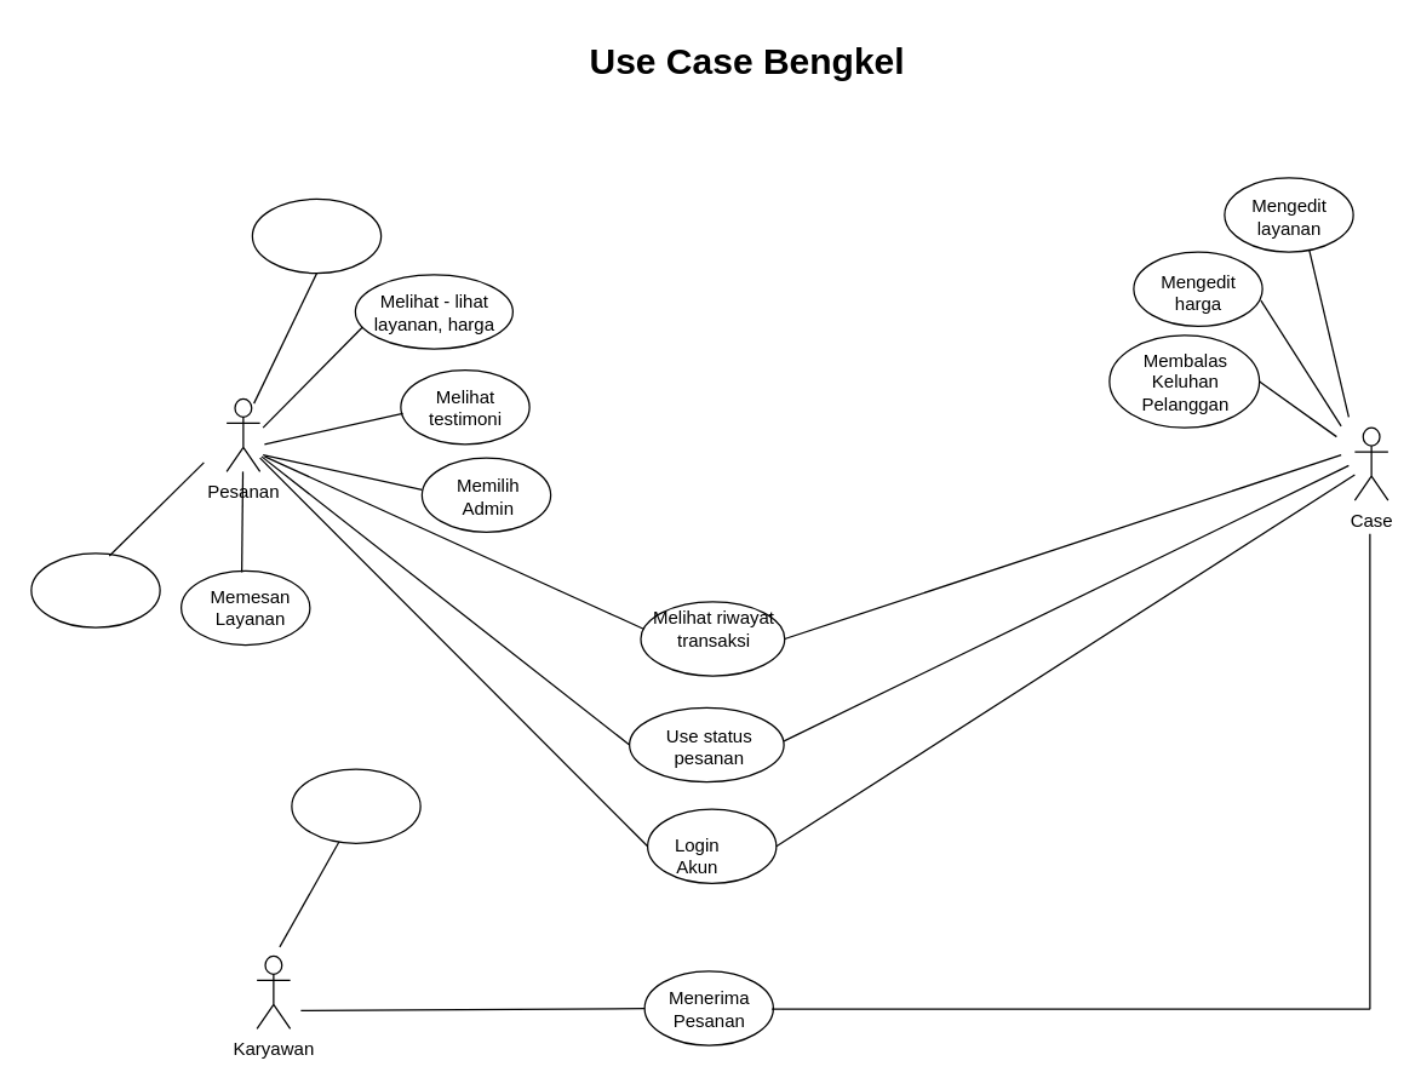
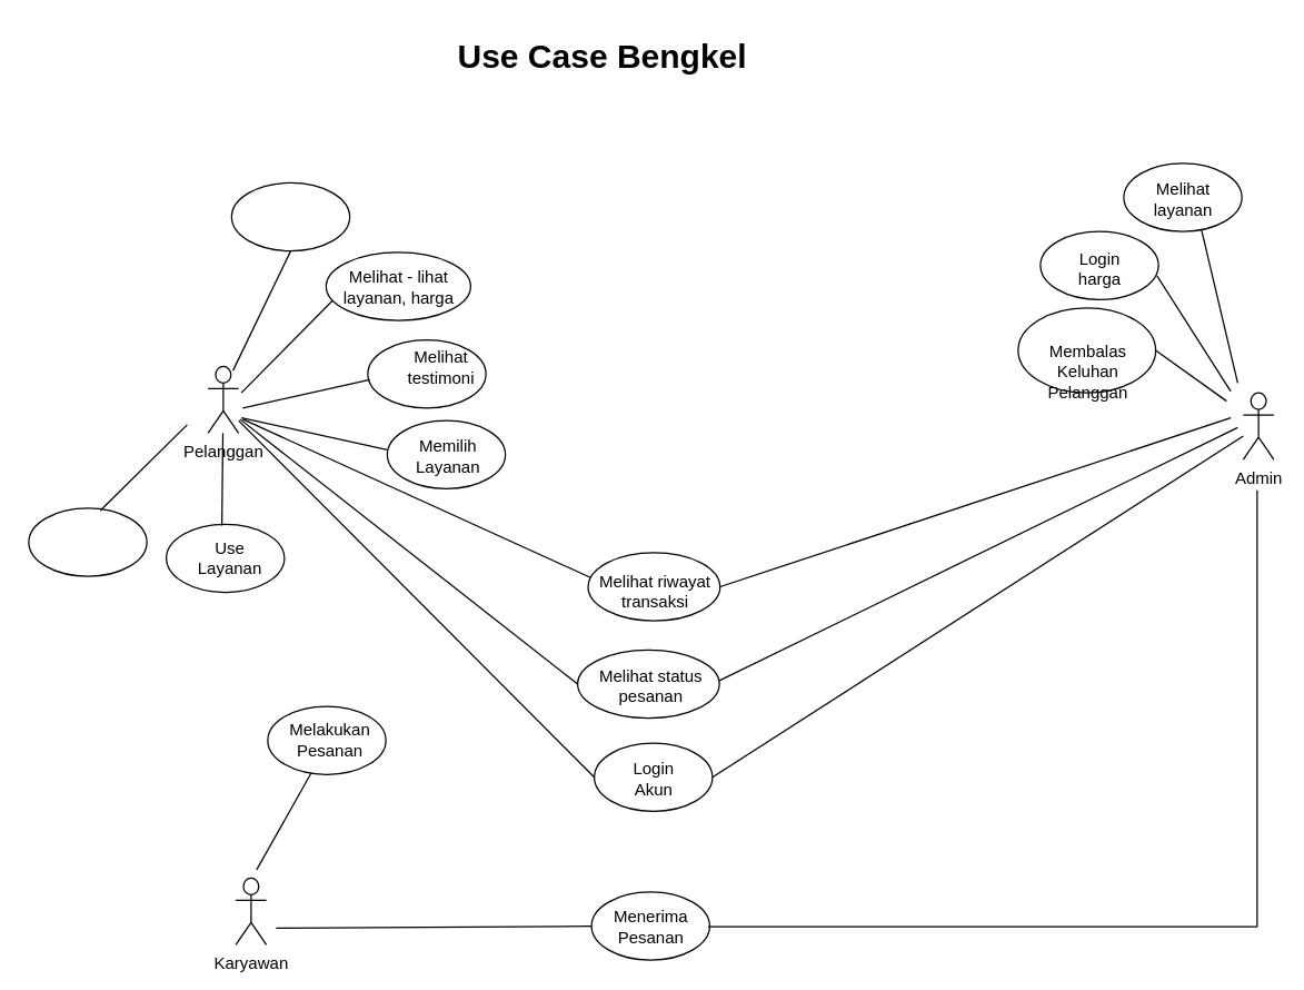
  <mxCell id="0" />
  <mxCell id="1" parent="0" />
- <mxCell id="2" value="&lt;h1 style=&quot;margin-top: 0px;&quot;&gt;Use Case Bengkel&lt;/h1&gt;" style="text;html=1;whiteSpace=wrap;overflow=hidden;rounded=0;" vertex="1" parent="1"><mxGeometry x="387" y="20" width="214" height="44" as="geometry" /></mxCell>
- <mxCell id="3" value="Pesanan" style="shape=umlActor;verticalLabelPosition=bottom;verticalAlign=top;html=1;outlineConnect=0;" vertex="1" parent="1"><mxGeometry x="149" y="263" width="22" height="48" as="geometry" /></mxCell>
+ <mxCell id="2" value="&lt;h1 style=&quot;margin-top: 0px;&quot;&gt;Use Case Bengkel&lt;/h1&gt;" style="text;html=1;whiteSpace=wrap;overflow=hidden;rounded=0;" vertex="1" parent="1"><mxGeometry x="327" y="20" width="214" height="44" as="geometry" /></mxCell>
+ <mxCell id="3" value="Pelanggan" style="shape=umlActor;verticalLabelPosition=bottom;verticalAlign=top;html=1;outlineConnect=0;" vertex="1" parent="1"><mxGeometry x="149" y="263" width="22" height="48" as="geometry" /></mxCell>
  <mxCell id="4" value="" style="ellipse;whiteSpace=wrap;html=1;" vertex="1" parent="1"><mxGeometry x="166" y="131" width="85" height="49" as="geometry" /></mxCell>
  <mxCell id="5" value="" style="ellipse;whiteSpace=wrap;html=1;" vertex="1" parent="1"><mxGeometry x="234" y="181" width="104" height="49" as="geometry" /></mxCell>
  <mxCell id="6" value="" style="ellipse;whiteSpace=wrap;html=1;" vertex="1" parent="1"><mxGeometry x="278" y="302" width="85" height="49" as="geometry" /></mxCell>
  <mxCell id="7" value="" style="ellipse;whiteSpace=wrap;html=1;" vertex="1" parent="1"><mxGeometry x="264" y="244" width="85" height="49" as="geometry" /></mxCell>
  <mxCell id="8" value="Melihat - lihat layanan, harga" style="text;html=1;align=center;verticalAlign=middle;whiteSpace=wrap;rounded=0;" vertex="1" parent="1"><mxGeometry x="244.5" y="201" width="83" height="9" as="geometry" /></mxCell>
- <mxCell id="9" value="Melihat testimoni" style="text;html=1;align=center;verticalAlign=middle;whiteSpace=wrap;rounded=0;" vertex="1" parent="1"><mxGeometry x="277" y="254" width="60" height="30" as="geometry" /></mxCell>
- <mxCell id="10" value="Memilih Admin" style="text;html=1;align=center;verticalAlign=middle;whiteSpace=wrap;rounded=0;" vertex="1" parent="1"><mxGeometry x="292" y="313" width="60" height="30" as="geometry" /></mxCell>
+ <mxCell id="9" value="Melihat testimoni" style="text;html=1;align=center;verticalAlign=middle;whiteSpace=wrap;rounded=0;" vertex="1" parent="1"><mxGeometry x="287" y="249" width="60" height="30" as="geometry" /></mxCell>
+ <mxCell id="10" value="Memilih Layanan" style="text;html=1;align=center;verticalAlign=middle;whiteSpace=wrap;rounded=0;" vertex="1" parent="1"><mxGeometry x="292" y="313" width="60" height="30" as="geometry" /></mxCell>
  <mxCell id="11" value="" style="ellipse;whiteSpace=wrap;html=1;" vertex="1" parent="1"><mxGeometry x="119" y="376.5" width="85" height="49" as="geometry" /></mxCell>
- <mxCell id="12" value="Memesan Layanan" style="text;html=1;align=center;verticalAlign=middle;whiteSpace=wrap;rounded=0;" vertex="1" parent="1"><mxGeometry x="135" y="386" width="60" height="30" as="geometry" /></mxCell>
+ <mxCell id="12" value="Use Layanan" style="text;html=1;align=center;verticalAlign=middle;whiteSpace=wrap;rounded=0;" vertex="1" parent="1"><mxGeometry x="135" y="386" width="60" height="30" as="geometry" /></mxCell>
  <mxCell id="13" value="" style="endArrow=none;html=1;rounded=0;entryX=0.5;entryY=1;entryDx=0;entryDy=0;" edge="1" parent="1" target="4"><mxGeometry width="50" height="50" relative="1" as="geometry"><mxPoint x="167" y="266" as="sourcePoint" /><mxPoint x="245" y="191" as="targetPoint" /><Array as="points" /></mxGeometry></mxCell>
  <mxCell id="14" value="" style="endArrow=none;html=1;rounded=0;entryX=0.046;entryY=0.703;entryDx=0;entryDy=0;entryPerimeter=0;" edge="1" parent="1" target="5"><mxGeometry width="50" height="50" relative="1" as="geometry"><mxPoint x="173" y="282" as="sourcePoint" /><mxPoint x="260" y="246" as="targetPoint" /><Array as="points" /></mxGeometry></mxCell>
  <mxCell id="15" value="" style="endArrow=none;html=1;rounded=0;entryX=0.016;entryY=0.583;entryDx=0;entryDy=0;entryPerimeter=0;" edge="1" parent="1" target="7"><mxGeometry width="50" height="50" relative="1" as="geometry"><mxPoint x="174" y="293" as="sourcePoint" /><mxPoint x="277" y="302" as="targetPoint" /><Array as="points" /></mxGeometry></mxCell>
  <mxCell id="16" value="" style="endArrow=none;html=1;rounded=0;entryX=0;entryY=0.429;entryDx=0;entryDy=0;entryPerimeter=0;" edge="1" parent="1" target="6"><mxGeometry width="50" height="50" relative="1" as="geometry"><mxPoint x="173" y="300" as="sourcePoint" /><mxPoint x="282" y="327" as="targetPoint" /><Array as="points" /></mxGeometry></mxCell>
  <mxCell id="17" value="" style="endArrow=none;html=1;rounded=0;entryX=0.369;entryY=0;entryDx=0;entryDy=0;entryPerimeter=0;" edge="1" parent="1" source="3"><mxGeometry width="50" height="50" relative="1" as="geometry"><mxPoint x="166.046" y="312" as="sourcePoint" /><mxPoint x="158.995" y="377.5" as="targetPoint" /><Array as="points" /></mxGeometry></mxCell>
  <mxCell id="18" value="" style="ellipse;whiteSpace=wrap;html=1;" vertex="1" parent="1"><mxGeometry x="20" y="365" width="85" height="49" as="geometry" /></mxCell>
  <mxCell id="19" value="" style="endArrow=none;html=1;rounded=0;exitX=0.606;exitY=0.035;exitDx=0;exitDy=0;exitPerimeter=0;" edge="1" parent="1" source="18"><mxGeometry width="50" height="50" relative="1" as="geometry"><mxPoint x="71" y="363" as="sourcePoint" /><mxPoint x="134" y="305" as="targetPoint" /></mxGeometry></mxCell>
  <mxCell id="20" value="Karyawan" style="shape=umlActor;verticalLabelPosition=bottom;verticalAlign=top;html=1;outlineConnect=0;" vertex="1" parent="1"><mxGeometry x="169" y="631" width="22" height="48" as="geometry" /></mxCell>
  <mxCell id="21" value="" style="endArrow=none;html=1;rounded=0;entryX=0.378;entryY=0.947;entryDx=0;entryDy=0;entryPerimeter=0;" edge="1" parent="1" target="22"><mxGeometry width="50" height="50" relative="1" as="geometry"><mxPoint x="184" y="625" as="sourcePoint" /><mxPoint x="223" y="560" as="targetPoint" /></mxGeometry></mxCell>
  <mxCell id="22" value="" style="ellipse;whiteSpace=wrap;html=1;" vertex="1" parent="1"><mxGeometry x="192" y="507.5" width="85" height="49" as="geometry" /></mxCell>
+ <mxCell id="23" value="Melakukan Pesanan" style="text;html=1;align=center;verticalAlign=middle;whiteSpace=wrap;rounded=0;" vertex="1" parent="1"><mxGeometry x="207" y="517" width="60" height="30" as="geometry" /></mxCell>
  <mxCell id="24" value="" style="ellipse;whiteSpace=wrap;html=1;" vertex="1" parent="1"><mxGeometry x="427" y="534" width="85" height="49" as="geometry" /></mxCell>
  <mxCell id="25" value="" style="endArrow=none;html=1;rounded=0;entryX=0;entryY=0.5;entryDx=0;entryDy=0;" edge="1" parent="1" target="24"><mxGeometry width="50" height="50" relative="1" as="geometry"><mxPoint x="171" y="302" as="sourcePoint" /><mxPoint x="415" y="560" as="targetPoint" /></mxGeometry></mxCell>
- <mxCell id="26" value="Login Akun" style="text;html=1;align=center;verticalAlign=middle;whiteSpace=wrap;rounded=0;" vertex="1" parent="1"><mxGeometry x="430" y="550" width="60" height="30" as="geometry" /></mxCell>
+ <mxCell id="26" value="Login Akun" style="text;html=1;align=center;verticalAlign=middle;whiteSpace=wrap;rounded=0;" vertex="1" parent="1"><mxGeometry x="440" y="545" width="60" height="30" as="geometry" /></mxCell>
  <mxCell id="27" value="" style="ellipse;whiteSpace=wrap;html=1;" vertex="1" parent="1"><mxGeometry x="425" y="641" width="85" height="49" as="geometry" /></mxCell>
  <mxCell id="28" value="" style="endArrow=none;html=1;rounded=0;" edge="1" parent="1" target="27"><mxGeometry width="50" height="50" relative="1" as="geometry"><mxPoint x="198" y="667" as="sourcePoint" /><mxPoint x="424" y="647" as="targetPoint" /></mxGeometry></mxCell>
  <mxCell id="29" value="Menerima Pesanan" style="text;html=1;align=center;verticalAlign=middle;whiteSpace=wrap;rounded=0;" vertex="1" parent="1"><mxGeometry x="437.5" y="651" width="60" height="30" as="geometry" /></mxCell>
  <mxCell id="30" value="" style="endArrow=none;html=1;rounded=0;" edge="1" parent="1"><mxGeometry width="50" height="50" relative="1" as="geometry"><mxPoint x="509" y="666" as="sourcePoint" /><mxPoint x="904" y="666" as="targetPoint" /></mxGeometry></mxCell>
  <mxCell id="31" value="" style="ellipse;whiteSpace=wrap;html=1;" vertex="1" parent="1"><mxGeometry x="415" y="467" width="102" height="49" as="geometry" /></mxCell>
  <mxCell id="32" value="" style="endArrow=none;html=1;rounded=0;entryX=0;entryY=0.5;entryDx=0;entryDy=0;" edge="1" parent="1" target="31"><mxGeometry width="50" height="50" relative="1" as="geometry"><mxPoint x="172" y="301" as="sourcePoint" /><mxPoint x="438" y="565" as="targetPoint" /></mxGeometry></mxCell>
- <mxCell id="33" value="Use status pesanan" style="text;html=1;align=center;verticalAlign=middle;whiteSpace=wrap;rounded=0;" vertex="1" parent="1"><mxGeometry x="428" y="478" width="80" height="30" as="geometry" /></mxCell>
+ <mxCell id="33" value="Melihat status pesanan" style="text;html=1;align=center;verticalAlign=middle;whiteSpace=wrap;rounded=0;" vertex="1" parent="1"><mxGeometry x="428" y="478" width="80" height="30" as="geometry" /></mxCell>
  <mxCell id="34" value="" style="endArrow=none;html=1;rounded=0;entryX=0.037;entryY=0.381;entryDx=0;entryDy=0;entryPerimeter=0;" edge="1" parent="1" target="35"><mxGeometry width="50" height="50" relative="1" as="geometry"><mxPoint x="174" y="301" as="sourcePoint" /><mxPoint x="419" y="413" as="targetPoint" /></mxGeometry></mxCell>
  <mxCell id="35" value="" style="ellipse;whiteSpace=wrap;html=1;" vertex="1" parent="1"><mxGeometry x="422.5" y="397" width="95" height="49" as="geometry" /></mxCell>
- <mxCell id="36" value="Melihat riwayat transaksi" style="text;html=1;align=center;verticalAlign=middle;whiteSpace=wrap;rounded=0;" vertex="1" parent="1"><mxGeometry x="428.5" y="400" width="84" height="30" as="geometry" /></mxCell>
- <mxCell id="37" value="Case" style="shape=umlActor;verticalLabelPosition=bottom;verticalAlign=top;html=1;outlineConnect=0;" vertex="1" parent="1"><mxGeometry x="894" y="282" width="22" height="48" as="geometry" /></mxCell>
+ <mxCell id="36" value="Melihat riwayat transaksi" style="text;html=1;align=center;verticalAlign=middle;whiteSpace=wrap;rounded=0;" vertex="1" parent="1"><mxGeometry x="428.5" y="410" width="84" height="30" as="geometry" /></mxCell>
+ <mxCell id="37" value="Admin" style="shape=umlActor;verticalLabelPosition=bottom;verticalAlign=top;html=1;outlineConnect=0;" vertex="1" parent="1"><mxGeometry x="894" y="282" width="22" height="48" as="geometry" /></mxCell>
  <mxCell id="38" value="" style="endArrow=none;html=1;rounded=0;exitX=1;exitY=0.5;exitDx=0;exitDy=0;" edge="1" parent="1" source="24" target="37"><mxGeometry width="50" height="50" relative="1" as="geometry"><mxPoint x="637" y="415" as="sourcePoint" /><mxPoint x="687" y="365" as="targetPoint" /></mxGeometry></mxCell>
  <mxCell id="39" value="" style="endArrow=none;html=1;rounded=0;exitX=1;exitY=0.5;exitDx=0;exitDy=0;" edge="1" parent="1"><mxGeometry width="50" height="50" relative="1" as="geometry"><mxPoint x="517" y="489" as="sourcePoint" /><mxPoint x="890" y="307" as="targetPoint" /></mxGeometry></mxCell>
  <mxCell id="40" value="" style="endArrow=none;html=1;rounded=0;exitX=1;exitY=0.5;exitDx=0;exitDy=0;" edge="1" parent="1" source="35"><mxGeometry width="50" height="50" relative="1" as="geometry"><mxPoint x="517" y="411" as="sourcePoint" /><mxPoint x="885" y="300" as="targetPoint" /></mxGeometry></mxCell>
  <mxCell id="41" value="" style="ellipse;whiteSpace=wrap;html=1;" vertex="1" parent="1"><mxGeometry x="808" y="117" width="85" height="49" as="geometry" /></mxCell>
- <mxCell id="42" value="Mengedit layanan" style="text;html=1;align=center;verticalAlign=middle;whiteSpace=wrap;rounded=0;" vertex="1" parent="1"><mxGeometry x="820.5" y="128" width="60" height="30" as="geometry" /></mxCell>
+ <mxCell id="42" value="Melihat layanan" style="text;html=1;align=center;verticalAlign=middle;whiteSpace=wrap;rounded=0;" vertex="1" parent="1"><mxGeometry x="820.5" y="128" width="60" height="30" as="geometry" /></mxCell>
  <mxCell id="43" value="" style="ellipse;whiteSpace=wrap;html=1;" vertex="1" parent="1"><mxGeometry x="748" y="166" width="85" height="49" as="geometry" /></mxCell>
- <mxCell id="44" value="Mengedit harga" style="text;html=1;align=center;verticalAlign=middle;whiteSpace=wrap;rounded=0;" vertex="1" parent="1"><mxGeometry x="760.5" y="178" width="60" height="30" as="geometry" /></mxCell>
+ <mxCell id="44" value="Login harga" style="text;html=1;align=center;verticalAlign=middle;whiteSpace=wrap;rounded=0;" vertex="1" parent="1"><mxGeometry x="760.5" y="178" width="60" height="30" as="geometry" /></mxCell>
  <mxCell id="45" value="" style="ellipse;whiteSpace=wrap;html=1;" vertex="1" parent="1"><mxGeometry x="732" y="221" width="99" height="61" as="geometry" /></mxCell>
- <mxCell id="46" value="Membalas Keluhan Pelanggan" style="text;html=1;align=center;verticalAlign=middle;whiteSpace=wrap;rounded=0;" vertex="1" parent="1"><mxGeometry x="754" y="238" width="57" height="27" as="geometry" /></mxCell>
+ <mxCell id="46" value="Membalas Keluhan Pelanggan" style="text;html=1;align=center;verticalAlign=middle;whiteSpace=wrap;rounded=0;" vertex="1" parent="1"><mxGeometry x="754" y="253" width="57" height="27" as="geometry" /></mxCell>
  <mxCell id="47" value="" style="endArrow=none;html=1;rounded=0;exitX=1;exitY=0.5;exitDx=0;exitDy=0;" edge="1" parent="1" source="45"><mxGeometry width="50" height="50" relative="1" as="geometry"><mxPoint x="857" y="234" as="sourcePoint" /><mxPoint x="882" y="288" as="targetPoint" /></mxGeometry></mxCell>
  <mxCell id="48" value="" style="endArrow=none;html=1;rounded=0;exitX=1;exitY=0.5;exitDx=0;exitDy=0;" edge="1" parent="1"><mxGeometry width="50" height="50" relative="1" as="geometry"><mxPoint x="832" y="198" as="sourcePoint" /><mxPoint x="885" y="281" as="targetPoint" /></mxGeometry></mxCell>
  <mxCell id="49" value="" style="endArrow=none;html=1;rounded=0;exitX=1;exitY=0.5;exitDx=0;exitDy=0;" edge="1" parent="1"><mxGeometry width="50" height="50" relative="1" as="geometry"><mxPoint x="864" y="165" as="sourcePoint" /><mxPoint x="890" y="275" as="targetPoint" /></mxGeometry></mxCell>
  <mxCell id="50" value="" style="endArrow=none;html=1;rounded=0;exitX=1;exitY=0.5;exitDx=0;exitDy=0;" edge="1" parent="1"><mxGeometry width="50" height="50" relative="1" as="geometry"><mxPoint x="904" y="352" as="sourcePoint" /><mxPoint x="904" y="666" as="targetPoint" /></mxGeometry></mxCell>
